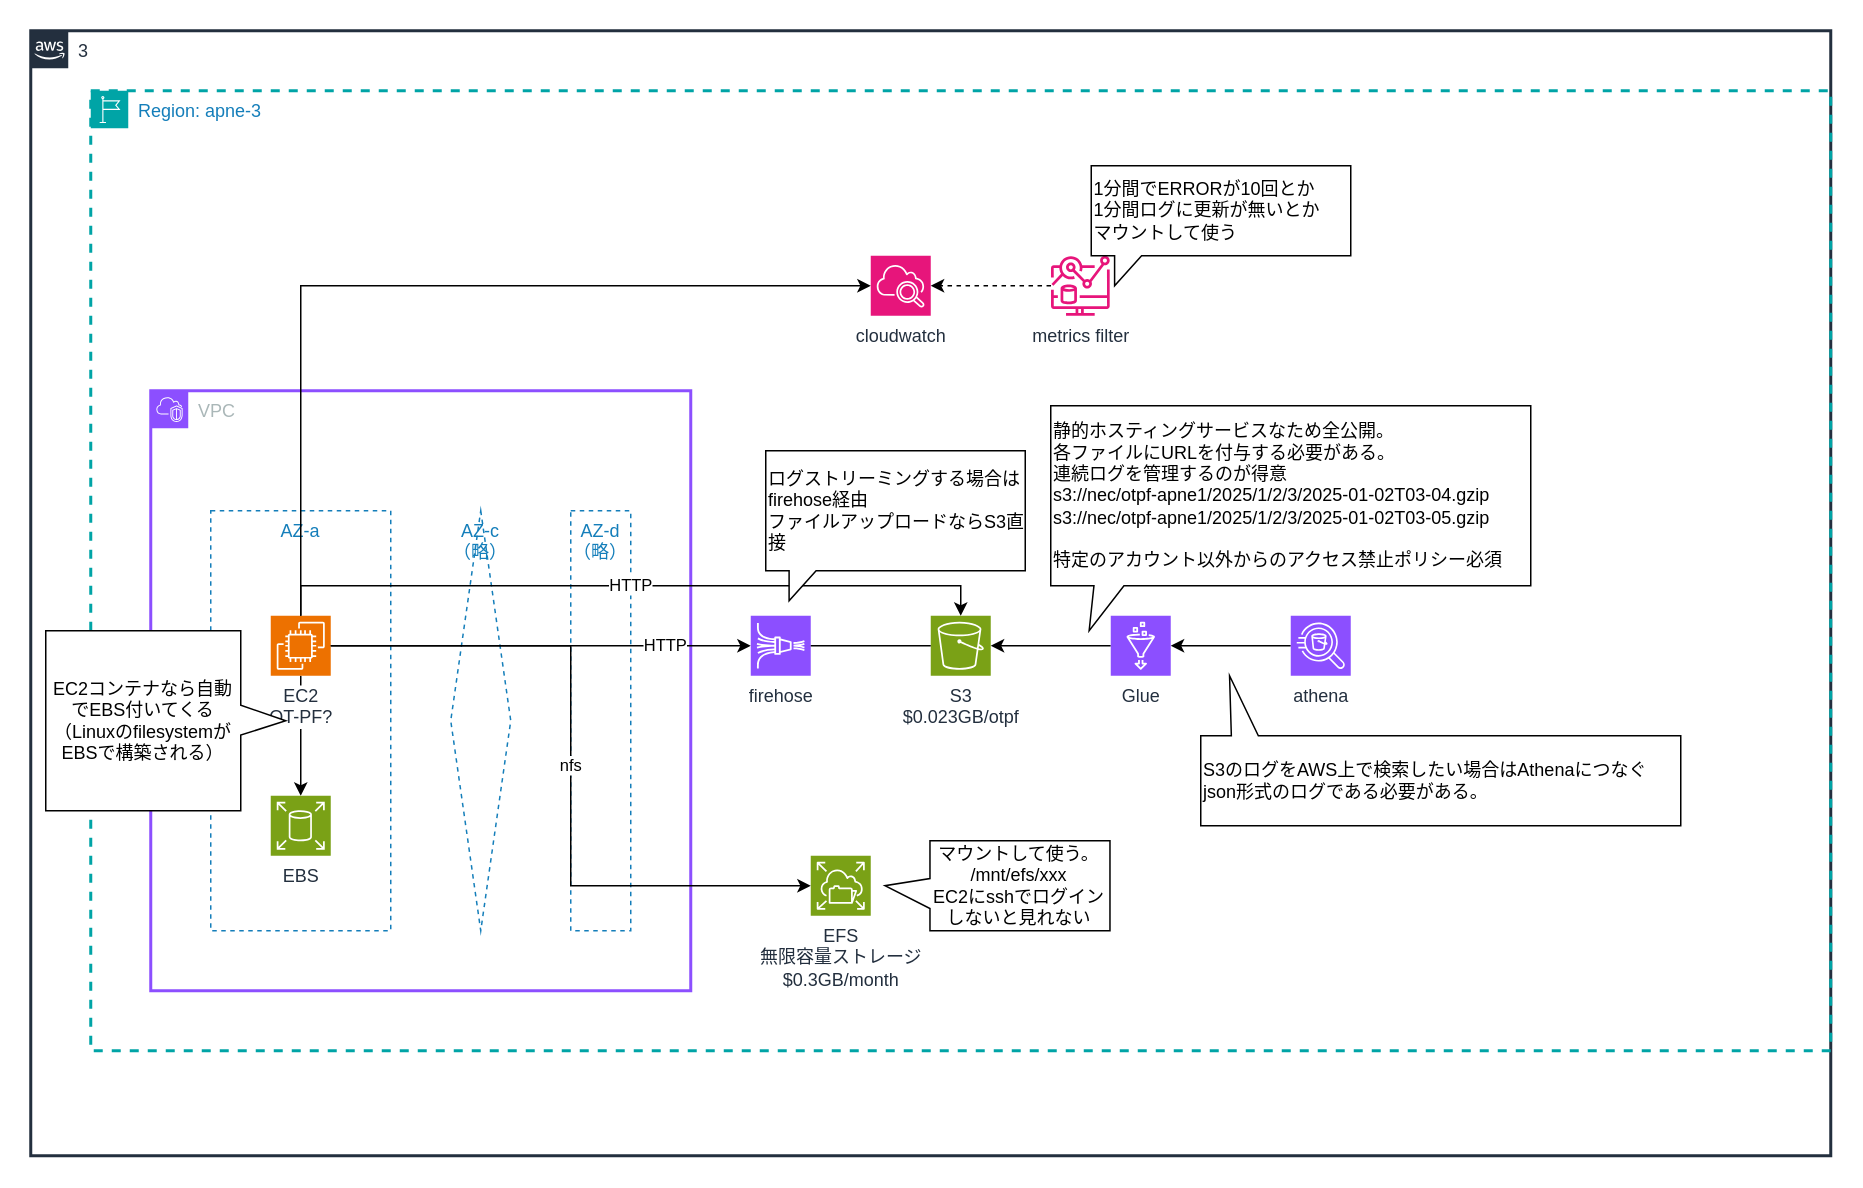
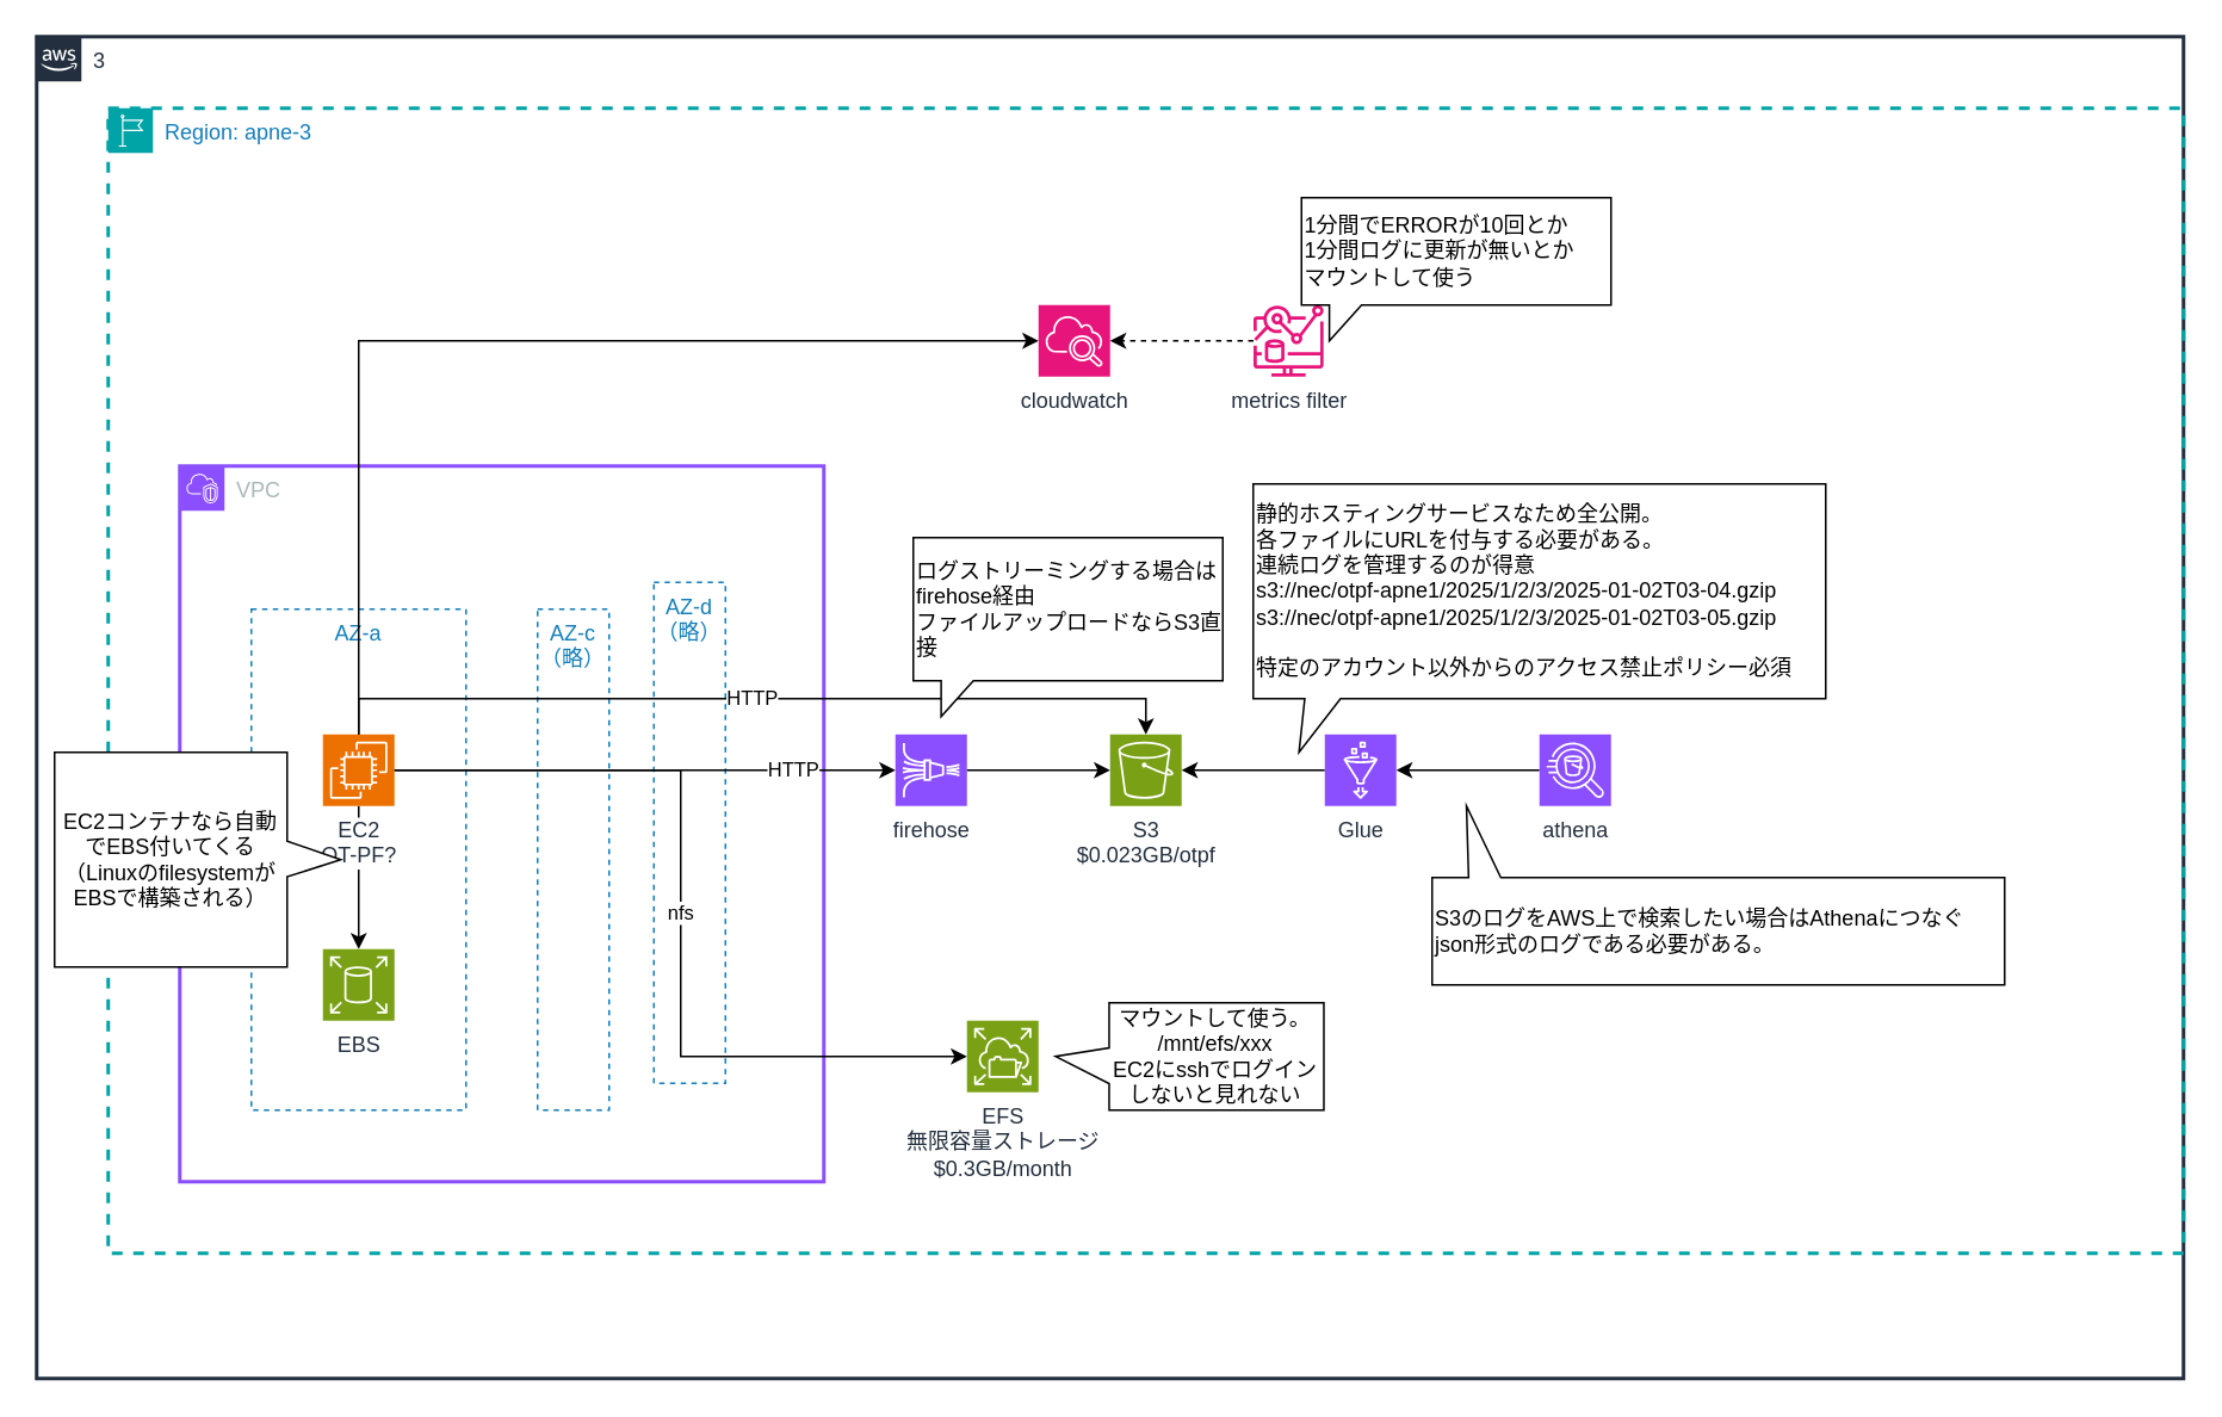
  <mxCell id="0" />
  <mxCell id="1" parent="0" />
  <mxCell id="2" value="3" style="points=[[0,0],[0.25,0],[0.5,0],[0.75,0],[1,0],[1,0.25],[1,0.5],[1,0.75],[1,1],[0.75,1],[0.5,1],[0.25,1],[0,1],[0,0.75],[0,0.5],[0,0.25]];outlineConnect=0;gradientColor=none;html=1;whiteSpace=wrap;fontSize=12;fontStyle=0;container=1;pointerEvents=0;collapsible=0;recursiveResize=0;shape=mxgraph.aws4.group;grIcon=mxgraph.aws4.group_aws_cloud_alt;strokeColor=#232F3E;fillColor=none;verticalAlign=top;align=left;spacingLeft=30;fontColor=#232F3E;dashed=0;strokeWidth=2;" vertex="1" parent="1"><mxGeometry x="20" y="20" width="1200" height="750" as="geometry" /></mxCell>
  <mxCell id="3" value="Region: apne-3" style="points=[[0,0],[0.25,0],[0.5,0],[0.75,0],[1,0],[1,0.25],[1,0.5],[1,0.75],[1,1],[0.75,1],[0.5,1],[0.25,1],[0,1],[0,0.75],[0,0.5],[0,0.25]];outlineConnect=0;gradientColor=none;html=1;whiteSpace=wrap;fontSize=12;fontStyle=0;container=1;pointerEvents=0;collapsible=0;recursiveResize=0;shape=mxgraph.aws4.group;grIcon=mxgraph.aws4.group_region;strokeColor=#00A4A6;fillColor=none;verticalAlign=top;align=left;spacingLeft=30;fontColor=#147EBA;dashed=1;strokeWidth=2;" vertex="1" parent="2"><mxGeometry x="40" y="40" width="1160" height="640" as="geometry" /></mxCell>
  <mxCell id="4" value="VPC" style="points=[[0,0],[0.25,0],[0.5,0],[0.75,0],[1,0],[1,0.25],[1,0.5],[1,0.75],[1,1],[0.75,1],[0.5,1],[0.25,1],[0,1],[0,0.75],[0,0.5],[0,0.25]];outlineConnect=0;gradientColor=none;html=1;whiteSpace=wrap;fontSize=12;fontStyle=0;container=1;pointerEvents=0;collapsible=0;recursiveResize=0;shape=mxgraph.aws4.group;grIcon=mxgraph.aws4.group_vpc2;strokeColor=#8C4FFF;fillColor=none;verticalAlign=top;align=left;spacingLeft=30;fontColor=#AAB7B8;dashed=0;strokeWidth=2;" vertex="1" parent="3"><mxGeometry x="40" y="200" width="360" height="400" as="geometry" /></mxCell>
  <mxCell id="5" value="AZ-a" style="fillColor=none;strokeColor=#147EBA;dashed=1;verticalAlign=top;fontStyle=0;fontColor=#147EBA;whiteSpace=wrap;html=1;" vertex="1" parent="4"><mxGeometry x="40" y="80" width="120" height="280" as="geometry" /></mxCell>
- <mxCell id="6" value="AZ-c&lt;div&gt;（略）&lt;/div&gt;" style="rhombus;fillColor=none;strokeColor=#147EBA;dashed=1;verticalAlign=top;fontStyle=0;fontColor=#147EBA;whiteSpace=wrap;html=1;" vertex="1" parent="4"><mxGeometry x="200" y="80" width="40" height="280" as="geometry" /></mxCell>
- <mxCell id="7" value="AZ-d&lt;div&gt;（略）&lt;/div&gt;" style="fillColor=none;strokeColor=#147EBA;dashed=1;verticalAlign=top;fontStyle=0;fontColor=#147EBA;whiteSpace=wrap;html=1;" vertex="1" parent="4"><mxGeometry x="280" y="80" width="40" height="280" as="geometry" /></mxCell>
+ <mxCell id="6" value="AZ-c&lt;div&gt;（略）&lt;/div&gt;" style="fillColor=none;strokeColor=#147EBA;dashed=1;verticalAlign=top;fontStyle=0;fontColor=#147EBA;whiteSpace=wrap;html=1;" vertex="1" parent="4"><mxGeometry x="200" y="80" width="40" height="280" as="geometry" /></mxCell>
+ <mxCell id="7" value="AZ-d&lt;div&gt;（略）&lt;/div&gt;" style="fillColor=none;strokeColor=#147EBA;dashed=1;verticalAlign=top;fontStyle=0;fontColor=#147EBA;whiteSpace=wrap;html=1;" vertex="1" parent="4"><mxGeometry x="265" y="65" width="40" height="280" as="geometry" /></mxCell>
  <mxCell id="8" style="edgeStyle=orthogonalEdgeStyle;rounded=0;orthogonalLoop=1;jettySize=auto;html=1;exitX=0.5;exitY=1;exitDx=0;exitDy=0;exitPerimeter=0;" edge="1" parent="4" source="9" target="10"><mxGeometry relative="1" as="geometry" /></mxCell>
  <mxCell id="9" value="EC2&lt;div&gt;OT-PF&lt;span style=&quot;color: light-dark(rgb(35, 47, 62), rgb(189, 199, 212));&quot;&gt;?&lt;/span&gt;&lt;/div&gt;" style="sketch=0;points=[[0,0,0],[0.25,0,0],[0.5,0,0],[0.75,0,0],[1,0,0],[0,1,0],[0.25,1,0],[0.5,1,0],[0.75,1,0],[1,1,0],[0,0.25,0],[0,0.5,0],[0,0.75,0],[1,0.25,0],[1,0.5,0],[1,0.75,0]];outlineConnect=0;fontColor=#232F3E;fillColor=#ED7100;strokeColor=#ffffff;dashed=0;verticalLabelPosition=bottom;verticalAlign=top;align=center;html=1;fontSize=12;fontStyle=0;aspect=fixed;shape=mxgraph.aws4.resourceIcon;resIcon=mxgraph.aws4.ec2;labelBackgroundColor=default;" vertex="1" parent="4"><mxGeometry x="80" y="150" width="40" height="40" as="geometry" /></mxCell>
  <mxCell id="10" value="EBS" style="sketch=0;points=[[0,0,0],[0.25,0,0],[0.5,0,0],[0.75,0,0],[1,0,0],[0,1,0],[0.25,1,0],[0.5,1,0],[0.75,1,0],[1,1,0],[0,0.25,0],[0,0.5,0],[0,0.75,0],[1,0.25,0],[1,0.5,0],[1,0.75,0]];outlineConnect=0;fontColor=#232F3E;fillColor=#7AA116;strokeColor=#ffffff;dashed=0;verticalLabelPosition=bottom;verticalAlign=top;align=center;html=1;fontSize=12;fontStyle=0;aspect=fixed;shape=mxgraph.aws4.resourceIcon;resIcon=mxgraph.aws4.elastic_block_store;labelBackgroundColor=default;" vertex="1" parent="4"><mxGeometry x="80" y="270" width="40" height="40" as="geometry" /></mxCell>
  <mxCell id="11" value="EC2コンテナなら自動でEBS付いてくる（LinuxのfilesystemがEBSで構築される）" style="shape=callout;whiteSpace=wrap;html=1;perimeter=calloutPerimeter;direction=north;size=30;position=0.42;" vertex="1" parent="4"><mxGeometry x="-70" y="160" width="160" height="120" as="geometry" /></mxCell>
  <mxCell id="12" value="EFS&lt;div&gt;無限容量ストレージ&lt;/div&gt;&lt;div&gt;$0.3GB/month&lt;/div&gt;" style="sketch=0;points=[[0,0,0],[0.25,0,0],[0.5,0,0],[0.75,0,0],[1,0,0],[0,1,0],[0.25,1,0],[0.5,1,0],[0.75,1,0],[1,1,0],[0,0.25,0],[0,0.5,0],[0,0.75,0],[1,0.25,0],[1,0.5,0],[1,0.75,0]];outlineConnect=0;fontColor=#232F3E;fillColor=#7AA116;strokeColor=#ffffff;dashed=0;verticalLabelPosition=bottom;verticalAlign=top;align=center;html=1;fontSize=12;fontStyle=0;aspect=fixed;shape=mxgraph.aws4.resourceIcon;resIcon=mxgraph.aws4.elastic_file_system;labelBackgroundColor=default;" vertex="1" parent="3"><mxGeometry x="480" y="510" width="40" height="40" as="geometry" /></mxCell>
  <mxCell id="13" value="nfs" style="edgeStyle=orthogonalEdgeStyle;rounded=0;orthogonalLoop=1;jettySize=auto;html=1;exitX=1;exitY=0.5;exitDx=0;exitDy=0;exitPerimeter=0;entryX=0;entryY=0.5;entryDx=0;entryDy=0;entryPerimeter=0;" edge="1" parent="3" source="9" target="12"><mxGeometry relative="1" as="geometry" /></mxCell>
  <mxCell id="14" value="S3&lt;div&gt;$0.023GB/otpf&lt;/div&gt;" style="sketch=0;points=[[0,0,0],[0.25,0,0],[0.5,0,0],[0.75,0,0],[1,0,0],[0,1,0],[0.25,1,0],[0.5,1,0],[0.75,1,0],[1,1,0],[0,0.25,0],[0,0.5,0],[0,0.75,0],[1,0.25,0],[1,0.5,0],[1,0.75,0]];outlineConnect=0;fontColor=#232F3E;fillColor=#7AA116;strokeColor=#ffffff;dashed=0;verticalLabelPosition=bottom;verticalAlign=top;align=center;html=1;fontSize=12;fontStyle=0;aspect=fixed;shape=mxgraph.aws4.resourceIcon;resIcon=mxgraph.aws4.s3;labelBackgroundColor=default;" vertex="1" parent="3"><mxGeometry x="560" y="350" width="40" height="40" as="geometry" /></mxCell>
  <mxCell id="15" value="&lt;div&gt;&lt;span style=&quot;background-color: transparent; color: light-dark(rgb(0, 0, 0), rgb(255, 255, 255));&quot;&gt;静的ホスティングサービスなため全公開。&lt;/span&gt;&lt;/div&gt;&lt;div&gt;&lt;span style=&quot;background-color: transparent; color: light-dark(rgb(0, 0, 0), rgb(255, 255, 255));&quot;&gt;各ファイルにURLを付与する必要がある。&lt;/span&gt;&lt;/div&gt;&lt;div&gt;連続ログを管理するのが得意&lt;/div&gt;&lt;div&gt;s3://nec/otpf-apne1/2025/1/2/3/2025-01-02T03-04.gzip&lt;/div&gt;&lt;div&gt;&lt;div&gt;s3://nec/otpf-apne1/2025/1/2/3/2025-01-02T03-05.gzip&lt;/div&gt;&lt;/div&gt;&lt;div&gt;&lt;br&gt;&lt;/div&gt;&lt;div&gt;&lt;div&gt;特定のアカウント以外からのアクセス禁止ポリシー必須&lt;/div&gt;&lt;/div&gt;" style="shape=callout;whiteSpace=wrap;html=1;perimeter=calloutPerimeter;direction=east;size=30;position=0.09;align=left;position2=0.08;" vertex="1" parent="3"><mxGeometry x="640" y="210" width="320" height="150" as="geometry" /></mxCell>
  <mxCell id="16" value="&lt;div&gt;マウントして使う。&lt;/div&gt;/mnt/efs/xxx&lt;div&gt;EC2にsshでログインしないと見れない&lt;/div&gt;" style="shape=callout;whiteSpace=wrap;html=1;perimeter=calloutPerimeter;direction=south;size=30;position=0.42;" vertex="1" parent="3"><mxGeometry x="529.48" y="500" width="150" height="60" as="geometry" /></mxCell>
  <mxCell id="17" style="edgeStyle=orthogonalEdgeStyle;rounded=0;orthogonalLoop=1;jettySize=auto;html=1;exitX=0;exitY=0.5;exitDx=0;exitDy=0;exitPerimeter=0;" edge="1" parent="3" source="18" target="20"><mxGeometry relative="1" as="geometry" /></mxCell>
  <mxCell id="18" value="athena" style="sketch=0;points=[[0,0,0],[0.25,0,0],[0.5,0,0],[0.75,0,0],[1,0,0],[0,1,0],[0.25,1,0],[0.5,1,0],[0.75,1,0],[1,1,0],[0,0.25,0],[0,0.5,0],[0,0.75,0],[1,0.25,0],[1,0.5,0],[1,0.75,0]];outlineConnect=0;fontColor=#232F3E;fillColor=#8C4FFF;strokeColor=#ffffff;dashed=0;verticalLabelPosition=bottom;verticalAlign=top;align=center;html=1;fontSize=12;fontStyle=0;aspect=fixed;shape=mxgraph.aws4.resourceIcon;resIcon=mxgraph.aws4.athena;labelBackgroundColor=default;" vertex="1" parent="3"><mxGeometry x="800" y="350" width="40" height="40" as="geometry" /></mxCell>
  <mxCell id="19" style="edgeStyle=orthogonalEdgeStyle;rounded=0;orthogonalLoop=1;jettySize=auto;html=1;exitX=0;exitY=0.5;exitDx=0;exitDy=0;exitPerimeter=0;entryX=1;entryY=0.5;entryDx=0;entryDy=0;entryPerimeter=0;" edge="1" parent="3" source="20" target="14"><mxGeometry relative="1" as="geometry" /></mxCell>
  <mxCell id="20" value="Glue" style="sketch=0;points=[[0,0,0],[0.25,0,0],[0.5,0,0],[0.75,0,0],[1,0,0],[0,1,0],[0.25,1,0],[0.5,1,0],[0.75,1,0],[1,1,0],[0,0.25,0],[0,0.5,0],[0,0.75,0],[1,0.25,0],[1,0.5,0],[1,0.75,0]];outlineConnect=0;fontColor=#232F3E;fillColor=#8C4FFF;strokeColor=#ffffff;dashed=0;verticalLabelPosition=bottom;verticalAlign=top;align=center;html=1;fontSize=12;fontStyle=0;aspect=fixed;shape=mxgraph.aws4.resourceIcon;resIcon=mxgraph.aws4.glue;labelBackgroundColor=default;" vertex="1" parent="3"><mxGeometry x="680" y="350" width="40" height="40" as="geometry" /></mxCell>
  <mxCell id="21" value="cloudwatch" style="sketch=0;points=[[0,0,0],[0.25,0,0],[0.5,0,0],[0.75,0,0],[1,0,0],[0,1,0],[0.25,1,0],[0.5,1,0],[0.75,1,0],[1,1,0],[0,0.25,0],[0,0.5,0],[0,0.75,0],[1,0.25,0],[1,0.5,0],[1,0.75,0]];points=[[0,0,0],[0.25,0,0],[0.5,0,0],[0.75,0,0],[1,0,0],[0,1,0],[0.25,1,0],[0.5,1,0],[0.75,1,0],[1,1,0],[0,0.25,0],[0,0.5,0],[0,0.75,0],[1,0.25,0],[1,0.5,0],[1,0.75,0]];outlineConnect=0;fontColor=#232F3E;fillColor=#E7157B;strokeColor=#ffffff;dashed=0;verticalLabelPosition=bottom;verticalAlign=top;align=center;html=1;fontSize=12;fontStyle=0;aspect=fixed;shape=mxgraph.aws4.resourceIcon;resIcon=mxgraph.aws4.cloudwatch_2;" vertex="1" parent="3"><mxGeometry x="520" y="110" width="40" height="40" as="geometry" /></mxCell>
  <mxCell id="22" value="HTTP" style="edgeStyle=orthogonalEdgeStyle;rounded=0;orthogonalLoop=1;jettySize=auto;html=1;entryX=0;entryY=0.5;entryDx=0;entryDy=0;entryPerimeter=0;" edge="1" parent="3" source="9" target="23"><mxGeometry x="0.59" relative="1" as="geometry"><mxPoint as="offset" /></mxGeometry></mxCell>
  <mxCell id="23" value="firehose" style="sketch=0;points=[[0,0,0],[0.25,0,0],[0.5,0,0],[0.75,0,0],[1,0,0],[0,1,0],[0.25,1,0],[0.5,1,0],[0.75,1,0],[1,1,0],[0,0.25,0],[0,0.5,0],[0,0.75,0],[1,0.25,0],[1,0.5,0],[1,0.75,0]];outlineConnect=0;fontColor=#232F3E;fillColor=#8C4FFF;strokeColor=#ffffff;dashed=0;verticalLabelPosition=bottom;verticalAlign=top;align=center;html=1;fontSize=12;fontStyle=0;aspect=fixed;shape=mxgraph.aws4.resourceIcon;resIcon=mxgraph.aws4.kinesis_data_firehose;" vertex="1" parent="3"><mxGeometry x="440" y="350" width="40" height="40" as="geometry" /></mxCell>
- <mxCell id="24" style="edgeStyle=orthogonalEdgeStyle;rounded=0;orthogonalLoop=1;jettySize=auto;html=1;exitX=1;exitY=0.5;exitDx=0;exitDy=0;exitPerimeter=0;entryX=0;entryY=0.5;entryDx=0;entryDy=0;entryPerimeter=0;endArrow=none;" edge="1" parent="3" source="23" target="14"><mxGeometry relative="1" as="geometry" /></mxCell>
+ <mxCell id="24" style="edgeStyle=orthogonalEdgeStyle;rounded=0;orthogonalLoop=1;jettySize=auto;html=1;exitX=1;exitY=0.5;exitDx=0;exitDy=0;exitPerimeter=0;entryX=0;entryY=0.5;entryDx=0;entryDy=0;entryPerimeter=0;" edge="1" parent="3" source="23" target="14"><mxGeometry relative="1" as="geometry" /></mxCell>
  <mxCell id="25" value="HTTP" style="edgeStyle=orthogonalEdgeStyle;rounded=0;orthogonalLoop=1;jettySize=auto;html=1;exitX=0.5;exitY=0;exitDx=0;exitDy=0;exitPerimeter=0;entryX=0.5;entryY=0;entryDx=0;entryDy=0;entryPerimeter=0;" edge="1" parent="3" source="9" target="14"><mxGeometry relative="1" as="geometry" /></mxCell>
  <mxCell id="26" style="edgeStyle=orthogonalEdgeStyle;rounded=0;orthogonalLoop=1;jettySize=auto;html=1;exitX=0.5;exitY=0;exitDx=0;exitDy=0;exitPerimeter=0;entryX=0;entryY=0.5;entryDx=0;entryDy=0;entryPerimeter=0;" edge="1" parent="3" source="9" target="21"><mxGeometry relative="1" as="geometry" /></mxCell>
  <mxCell id="27" value="&lt;div&gt;S3のログをAWS上で検索したい場合はAthenaにつなぐ&lt;/div&gt;&lt;div&gt;json形式のログである必要がある。&lt;/div&gt;" style="shape=callout;whiteSpace=wrap;html=1;perimeter=calloutPerimeter;direction=west;size=40;position=0.88;align=left;position2=0.94;base=18;" vertex="1" parent="3"><mxGeometry x="740" y="390" width="320" height="100" as="geometry" /></mxCell>
  <mxCell id="28" value="ログストリーミングする場合はfirehose経由&lt;div&gt;ファイルアップロードならS3直接&lt;/div&gt;" style="shape=callout;whiteSpace=wrap;html=1;perimeter=calloutPerimeter;direction=east;size=20;position=0.09;align=left;position2=0.09;base=18;" vertex="1" parent="3"><mxGeometry x="450" y="240" width="173" height="100" as="geometry" /></mxCell>
  <mxCell id="29" value="metrics filter" style="sketch=0;outlineConnect=0;fontColor=#232F3E;gradientColor=none;fillColor=#E7157B;strokeColor=none;dashed=0;verticalLabelPosition=bottom;verticalAlign=top;align=center;html=1;fontSize=12;fontStyle=0;aspect=fixed;pointerEvents=1;shape=mxgraph.aws4.cloudwatch_metrics_insights;" vertex="1" parent="3"><mxGeometry x="640" y="110" width="39.48" height="40" as="geometry" /></mxCell>
  <mxCell id="30" style="edgeStyle=orthogonalEdgeStyle;rounded=0;orthogonalLoop=1;jettySize=auto;html=1;entryX=1;entryY=0.5;entryDx=0;entryDy=0;entryPerimeter=0;dashed=1;" edge="1" parent="3" source="29" target="21"><mxGeometry relative="1" as="geometry" /></mxCell>
  <mxCell id="31" value="1分間でERRORが10回とか&lt;div&gt;1分間ログに更新が無いとか&lt;/div&gt;&lt;div&gt;マウントして使う&lt;/div&gt;" style="shape=callout;whiteSpace=wrap;html=1;perimeter=calloutPerimeter;direction=east;size=20;position=0.09;align=left;position2=0.09;base=18;" vertex="1" parent="3"><mxGeometry x="667" y="50" width="173" height="80" as="geometry" /></mxCell>
